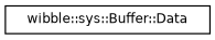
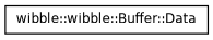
  digraph {
    rankdir=TB
-   n1 [color=black fillcolor=white fontname=Helvetica fontsize=10 height=0.2 label="wibble::sys::Buffer::Data" shape=record style=filled width=0.4]
+   n1 [color=black fillcolor=white fontname=Helvetica fontsize=10 height=0.2 label="wibble::wibble::Buffer::Data" shape=record style=filled width=0.4]
  }
